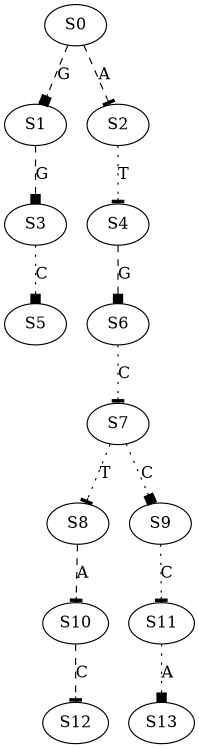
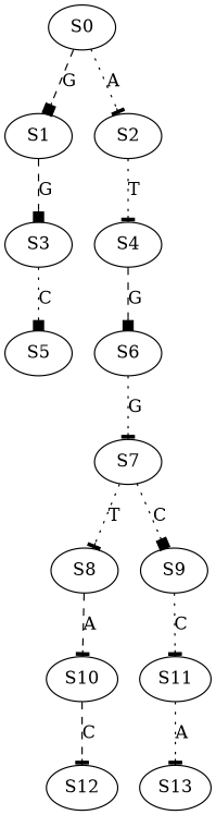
  strict digraph {
    edge [arrowhead=tee style=dotted]
    S0
    S1
    S2
    S3
    S4
    S5
    S6
    S7
    S8
    S9
    S10
    S11
    S12
    S13
    S0 -> S1 [arrowhead=box label=G style=dashed]
-   S0 -> S2 [label=A style=dashed]
+   S0 -> S2 [label=A]
    S1 -> S3 [arrowhead=box label=G style=dashed]
    S2 -> S4 [label=T]
    S3 -> S5 [arrowhead=box label=C]
    S4 -> S6 [arrowhead=box label=G style=dashed]
-   S6 -> S7 [label=C]
+   S6 -> S7 [label=G]
    S7 -> S8 [label=T]
    S7 -> S9 [arrowhead=box label=C]
    S8 -> S10 [label=A style=dashed]
    S9 -> S11 [label=C]
    S10 -> S12 [label=C style=dashed]
-   S11 -> S13 [arrowhead=box label=A]
+   S11 -> S13 [label=A]
  }
